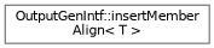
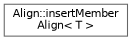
  digraph {
    rankdir=TB
-   n1 [color=grey40 fillcolor=white fontname=Helvetica fontsize=10 height=0.2 label="OutputGenIntf::insertMember\lAlign\< T \>" shape=box style=filled width=0.4]
+   n1 [color=grey40 fillcolor=white fontname=Helvetica fontsize=10 height=0.2 label="Align::insertMember\lAlign\< T \>" shape=box style=filled width=0.4]
  }
